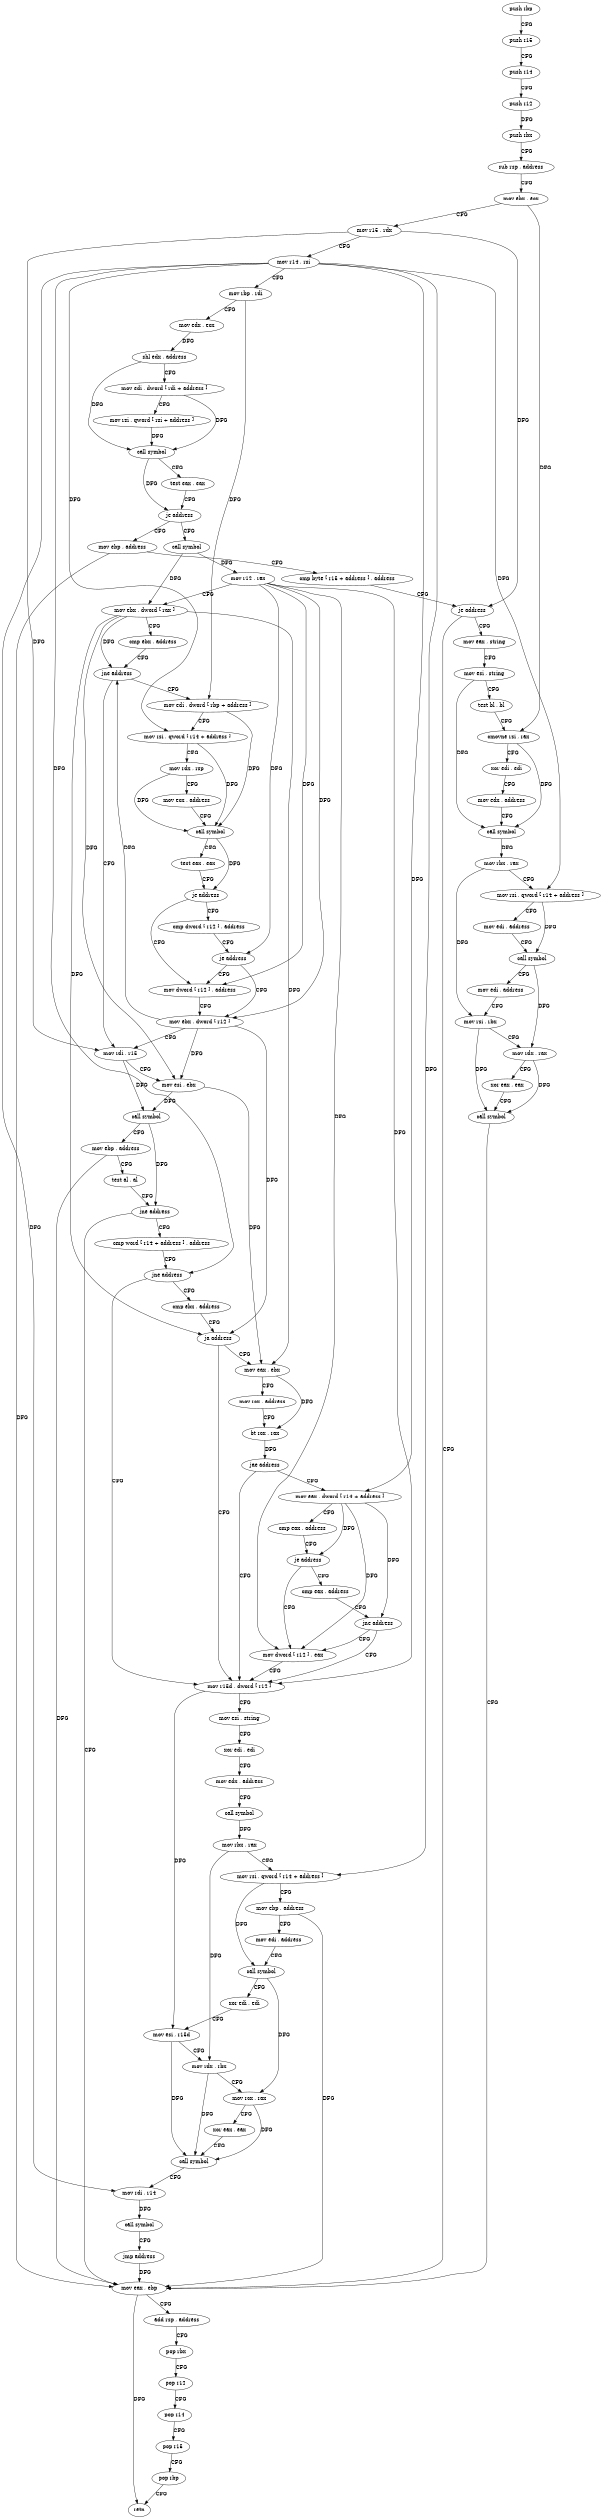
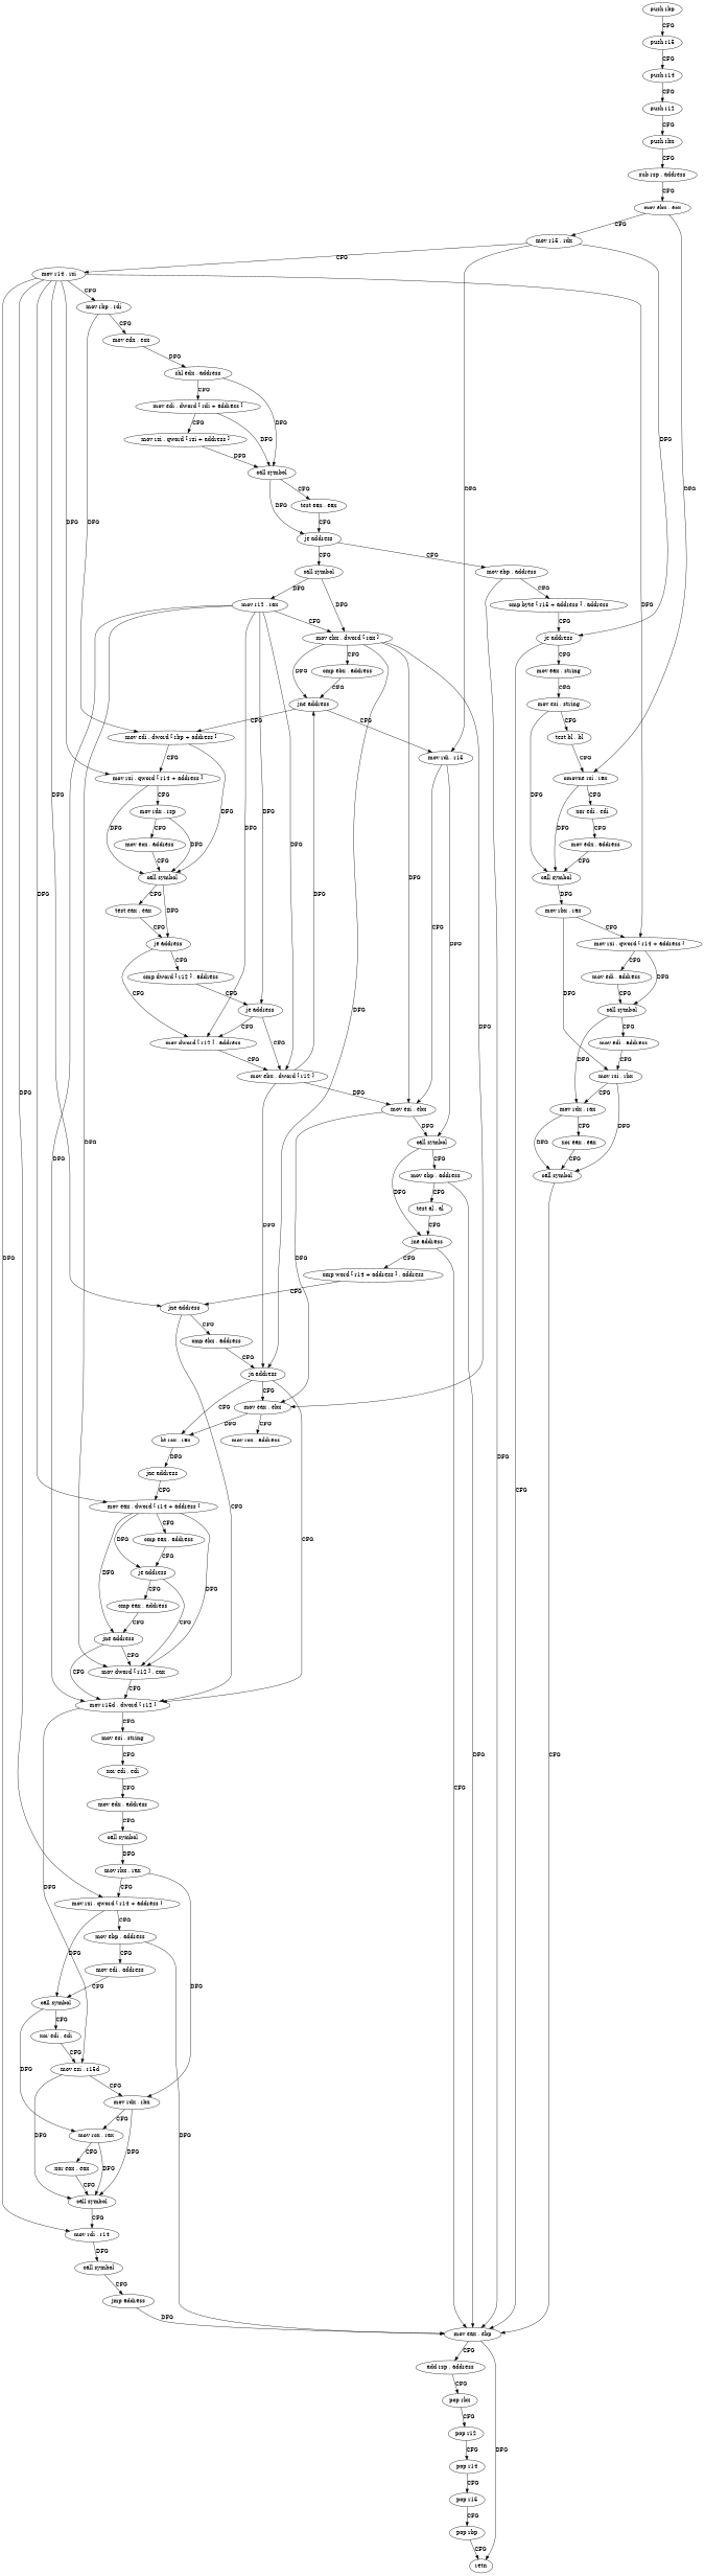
  digraph {
    n1 [label="push rbp"]
    n2 [label="push r15"]
    n3 [label="push r14"]
    n4 [label="push r12"]
    n5 [label="push rbx"]
    n6 [label="sub rsp , address"]
    n7 [label="mov ebx , ecx"]
    n8 [label="mov r15 , rdx"]
    n9 [label="cmovne rsi , rax"]
    n10 [label="mov r14 , rsi"]
    n11 [label="je address"]
    n12 [label="mov rdi , r15"]
    n13 [label="call symbol"]
    n14 [label="xor edi , edi"]
    n15 [label="mov rbp , rdi"]
    n16 [label="mov rsi , qword [ r14 + address ]"]
    n17 [label="mov rsi , qword [ r14 + address ]"]
    n18 [label="jne address"]
    n19 [label="mov rsi , qword [ r14 + address ]"]
    n20 [label="mov rdi , r14"]
    n21 [label="mov eax , dword [ r14 + address ]"]
    n22 [label="mov eax , ebp"]
    n23 [label="mov eax , string"]
    n24 [label="mov esi , ebx"]
    n25 [label="call symbol"]
    n26 [label="mov edx , ecx"]
    n27 [label="mov edi , dword [ rbp + address ]"]
    n28 [label="mov edi , address"]
    n29 [label="call symbol"]
    n30 [label="call symbol"]
    n31 [label="mov rdx , rsp"]
    n32 [label="mov r15d , dword [ r12 ]"]
    n33 [label="cmp ebx , address"]
    n34 [label="mov ebp , address"]
    n35 [label="call symbol"]
    n36 [label="call symbol"]
    n37 [label="mov dword [ r12 ] , eax"]
    n38 [label="cmp eax , address"]
    n39 [label="je address"]
    n40 [label="jne address"]
    n41 [label="shl edx , address"]
    n42 [label="mov edi , dword [ rdi + address ]"]
    n43 [label="call symbol"]
    n44 [label="mov rsi , qword [ rsi + address ]"]
    n45 [label="test eax , eax"]
    n46 [label="je address"]
    n47 [label="mov ebp , address"]
    n48 [label="call symbol"]
    n49 [label="cmp byte [ r15 + address ] , address"]
    n50 [label="mov r12 , rax"]
    n51 [label="mov ebx , dword [ rax ]"]
    n52 [label="add rsp , address"]
    n53 [label=retn]
    n54 [label="mov dword [ r12 ] , address"]
    n55 [label="mov ebx , dword [ r12 ]"]
    n56 [label="je address"]
    n57 [label="cmp ebx , address"]
    n58 [label="jne address"]
    n59 [label="ja address"]
    n60 [label="mov eax , ebx"]
    n61 [label="mov esi , string"]
    n62 [label="pop rbx"]
    n63 [label="test bl , bl"]
    n64 [label="mov esi , string"]
    n65 [label="mov esi , r15d"]
    n66 [label="mov rcx , address"]
    n67 [label="bt rcx , rax"]
    n68 [label="mov ebp , address"]
    n69 [label="jne address"]
    n70 [label="test eax , eax"]
    n71 [label="je address"]
    n72 [label="pop r12"]
    n73 [label="pop r14"]
    n74 [label="pop r15"]
    n75 [label="pop rbp"]
    n76 [label="mov rbx , rax"]
    n77 [label="mov edx , address"]
    n78 [label="mov rsi , rbx"]
    n79 [label="mov rdx , rax"]
    n80 [label="call symbol"]
    n81 [label="mov edi , address"]
    n82 [label="xor eax , eax"]
    n83 [label="test al , al"]
    n84 [label="cmp word [ r14 + address ] , address"]
    n85 [label="mov ecx , address"]
    n86 [label="cmp dword [ r12 ] , address"]
    n87 [label="xor edi , edi"]
    n88 [label="mov rdx , rbx"]
    n89 [label="call symbol"]
    n90 [label="mov edx , address"]
    n91 [label="call symbol"]
    n92 [label="mov rbx , rax"]
    n93 [label="mov rcx , rax"]
    n94 [label="mov edi , address"]
    n95 [label="xor edi , edi"]
    n96 [label="xor eax , eax"]
    n97 [label="jmp address"]
    n98 [label="jae address"]
    n99 [label="cmp eax , address"]
    n1 -> n2 [label=CFG]
    n2 -> n3 [label=CFG]
    n3 -> n4 [label=CFG]
-   n4 -> n5 [label=DFG]
+   n4 -> n5 [label=CFG]
    n5 -> n6 [label=CFG]
    n6 -> n7 [label=CFG]
    n7 -> n8 [label=CFG]
    n7 -> n9 [label=DFG]
    n8 -> n10 [label=CFG]
    n8 -> n11 [label=DFG]
    n8 -> n12 [label=DFG]
    n9 -> n13 [label=DFG]
    n9 -> n14 [label=CFG]
    n10 -> n15 [label=CFG]
    n10 -> n16 [label=DFG]
    n10 -> n17 [label=DFG]
    n10 -> n18 [label=DFG]
    n10 -> n19 [label=DFG]
    n10 -> n20 [label=DFG]
    n10 -> n21 [label=DFG]
    n11 -> n22 [label=CFG]
    n11 -> n23 [label=CFG]
    n12 -> n24 [label=CFG]
    n12 -> n25 [label=DFG]
    n13 -> n76 [label=DFG]
    n14 -> n77 [label=CFG]
    n15 -> n26 [label=CFG]
    n15 -> n27 [label=DFG]
    n16 -> n28 [label=CFG]
    n16 -> n29 [label=DFG]
    n17 -> n30 [label=DFG]
    n17 -> n31 [label=CFG]
    n18 -> n32 [label=CFG]
    n18 -> n33 [label=CFG]
    n19 -> n34 [label=CFG]
    n19 -> n35 [label=DFG]
    n20 -> n36 [label=DFG]
    n21 -> n37 [label=DFG]
    n21 -> n38 [label=CFG]
    n21 -> n39 [label=DFG]
    n21 -> n40 [label=DFG]
    n22 -> n52 [label=CFG]
    n22 -> n53 [label=DFG]
    n23 -> n61 [label=CFG]
    n24 -> n25 [label=DFG]
    n24 -> n60 [label=DFG]
    n25 -> n68 [label=CFG]
    n25 -> n69 [label=DFG]
    n26 -> n41 [label=DFG]
    n27 -> n17 [label=CFG]
    n27 -> n30 [label=DFG]
    n28 -> n29 [label=CFG]
    n29 -> n79 [label=DFG]
    n29 -> n81 [label=CFG]
    n30 -> n70 [label=CFG]
    n30 -> n71 [label=DFG]
    n31 -> n30 [label=DFG]
    n31 -> n85 [label=CFG]
    n32 -> n64 [label=CFG]
    n32 -> n65 [label=DFG]
    n33 -> n59 [label=CFG]
    n34 -> n22 [label=DFG]
    n34 -> n94 [label=CFG]
    n35 -> n93 [label=DFG]
    n35 -> n95 [label=CFG]
    n36 -> n97 [label=CFG]
    n37 -> n32 [label=CFG]
    n38 -> n39 [label=CFG]
    n39 -> n37 [label=CFG]
    n39 -> n99 [label=CFG]
    n40 -> n32 [label=CFG]
    n40 -> n37 [label=CFG]
    n41 -> n42 [label=CFG]
    n41 -> n43 [label=DFG]
    n42 -> n43 [label=DFG]
    n42 -> n44 [label=CFG]
    n43 -> n45 [label=CFG]
    n43 -> n46 [label=DFG]
    n44 -> n43 [label=DFG]
    n45 -> n46 [label=CFG]
    n46 -> n47 [label=CFG]
    n46 -> n48 [label=CFG]
    n47 -> n22 [label=DFG]
    n47 -> n49 [label=CFG]
    n48 -> n50 [label=DFG]
    n48 -> n51 [label=DFG]
    n49 -> n11 [label=CFG]
    n50 -> n32 [label=DFG]
    n50 -> n37 [label=DFG]
    n50 -> n51 [label=CFG]
    n50 -> n54 [label=DFG]
    n50 -> n55 [label=DFG]
    n50 -> n56 [label=DFG]
    n51 -> n24 [label=DFG]
    n51 -> n57 [label=CFG]
    n51 -> n58 [label=DFG]
    n51 -> n59 [label=DFG]
    n51 -> n60 [label=DFG]
    n52 -> n62 [label=CFG]
    n54 -> n55 [label=CFG]
-   n55 -> n12 [label=CFG]
    n55 -> n24 [label=DFG]
    n55 -> n58 [label=DFG]
    n55 -> n59 [label=DFG]
    n56 -> n54 [label=CFG]
    n56 -> n55 [label=CFG]
    n57 -> n58 [label=CFG]
    n58 -> n12 [label=CFG]
    n58 -> n27 [label=CFG]
    n59 -> n32 [label=CFG]
    n59 -> n60 [label=CFG]
    n60 -> n66 [label=CFG]
    n60 -> n67 [label=DFG]
    n61 -> n13 [label=DFG]
    n61 -> n63 [label=CFG]
    n62 -> n72 [label=CFG]
    n63 -> n9 [label=CFG]
    n64 -> n87 [label=CFG]
    n65 -> n88 [label=CFG]
    n65 -> n89 [label=DFG]
-   n66 -> n67 [label=CFG]
+   n59 -> n67 [label=CFG]
    n67 -> n98 [label=DFG]
    n68 -> n22 [label=DFG]
    n68 -> n83 [label=CFG]
    n69 -> n22 [label=CFG]
    n69 -> n84 [label=CFG]
    n70 -> n71 [label=CFG]
    n71 -> n54 [label=CFG]
    n71 -> n86 [label=CFG]
    n72 -> n73 [label=CFG]
    n73 -> n74 [label=CFG]
    n74 -> n75 [label=CFG]
    n75 -> n53 [label=CFG]
    n76 -> n16 [label=CFG]
    n76 -> n78 [label=DFG]
    n77 -> n13 [label=CFG]
    n78 -> n79 [label=CFG]
    n78 -> n80 [label=DFG]
    n79 -> n80 [label=DFG]
    n79 -> n82 [label=CFG]
    n80 -> n22 [label=CFG]
    n81 -> n78 [label=CFG]
    n82 -> n80 [label=CFG]
    n83 -> n69 [label=CFG]
    n84 -> n18 [label=CFG]
    n85 -> n30 [label=CFG]
    n86 -> n56 [label=CFG]
    n87 -> n90 [label=CFG]
    n88 -> n89 [label=DFG]
    n88 -> n93 [label=CFG]
    n89 -> n20 [label=CFG]
    n90 -> n91 [label=CFG]
    n91 -> n92 [label=DFG]
    n92 -> n19 [label=CFG]
    n92 -> n88 [label=DFG]
    n93 -> n89 [label=DFG]
    n93 -> n96 [label=CFG]
    n94 -> n35 [label=CFG]
    n95 -> n65 [label=CFG]
    n96 -> n89 [label=CFG]
    n97 -> n22 [label=DFG]
    n98 -> n21 [label=CFG]
-   n98 -> n32 [label=CFG]
    n99 -> n40 [label=CFG]
  }
